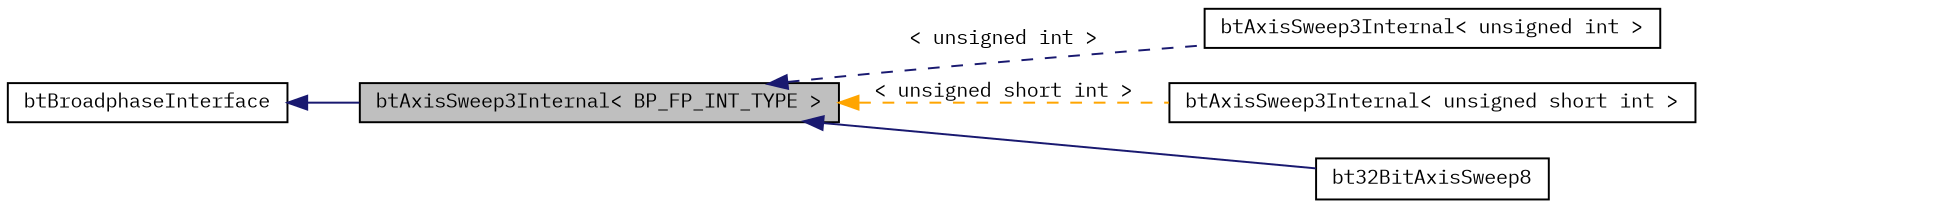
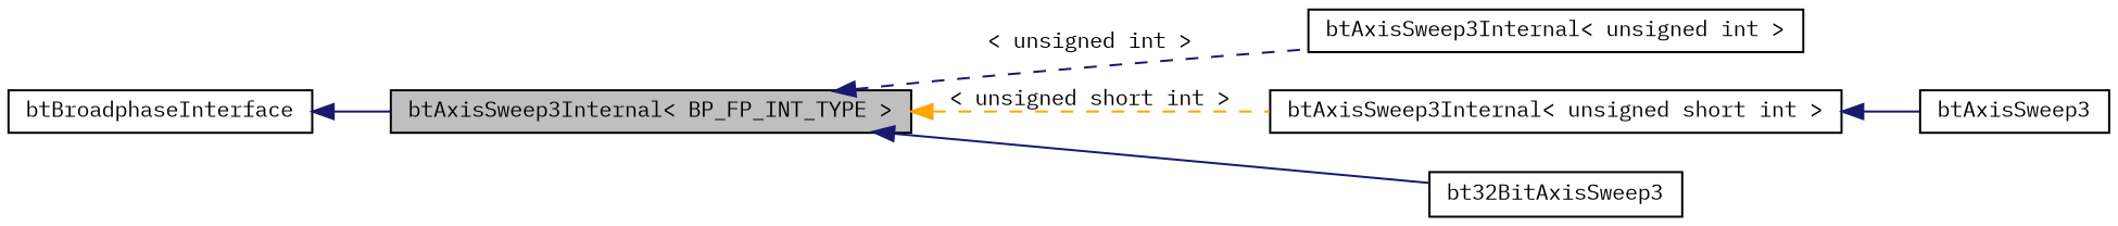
  digraph {
    fontname="IBM Plex Mono"
    rankdir=LR
    node [color=black fontname="IBM Plex Mono" fontsize=10 shape=record]
    edge [color=midnightblue dir=back fontname="IBM Plex Mono" fontsize=10 labelfontname=FreeSans labelfontsize=10 style=solid]
    n1 [fillcolor=grey75 fontcolor=black height=0.2 label="btAxisSweep3Internal\< BP_FP_INT_TYPE \>" style=filled width=0.4]
    n2 [height=0.2 label="btAxisSweep3Internal\< unsigned int \>" width=0.4]
    n3 [height=0.2 label="btAxisSweep3Internal\< unsigned short int \>" width=0.4]
-   n4 [height=0.2 label=bt32BitAxisSweep8 width=0.4]
+   n4 [height=0.2 label=bt32BitAxisSweep3 width=0.4]
+   n5 [height=0.2 label=btAxisSweep3 width=0.4]
    n6 [height=0.2 label=btBroadphaseInterface width=0.4]
    n1 -> n2 [label="\< unsigned int \>" style=dashed]
    n1 -> n3 [color=orange label="\< unsigned short int \>" style=dashed]
    n1 -> n4
+   n3 -> n5
    n6 -> n1
  }
